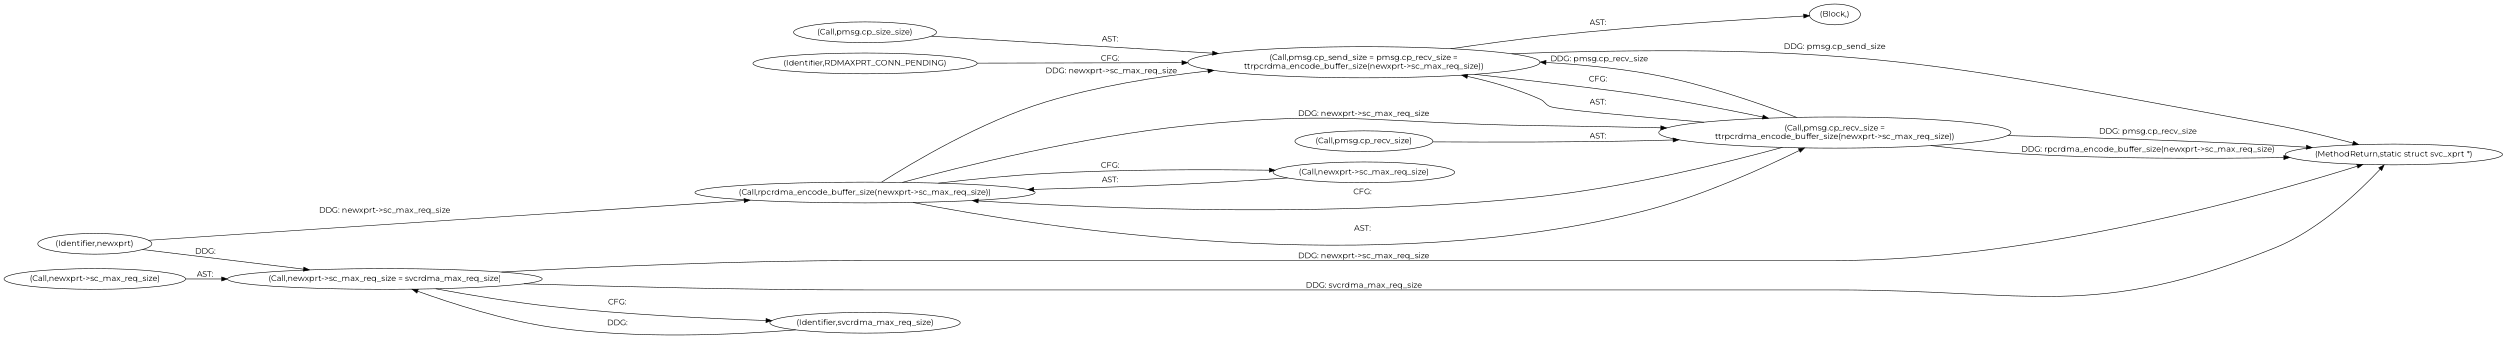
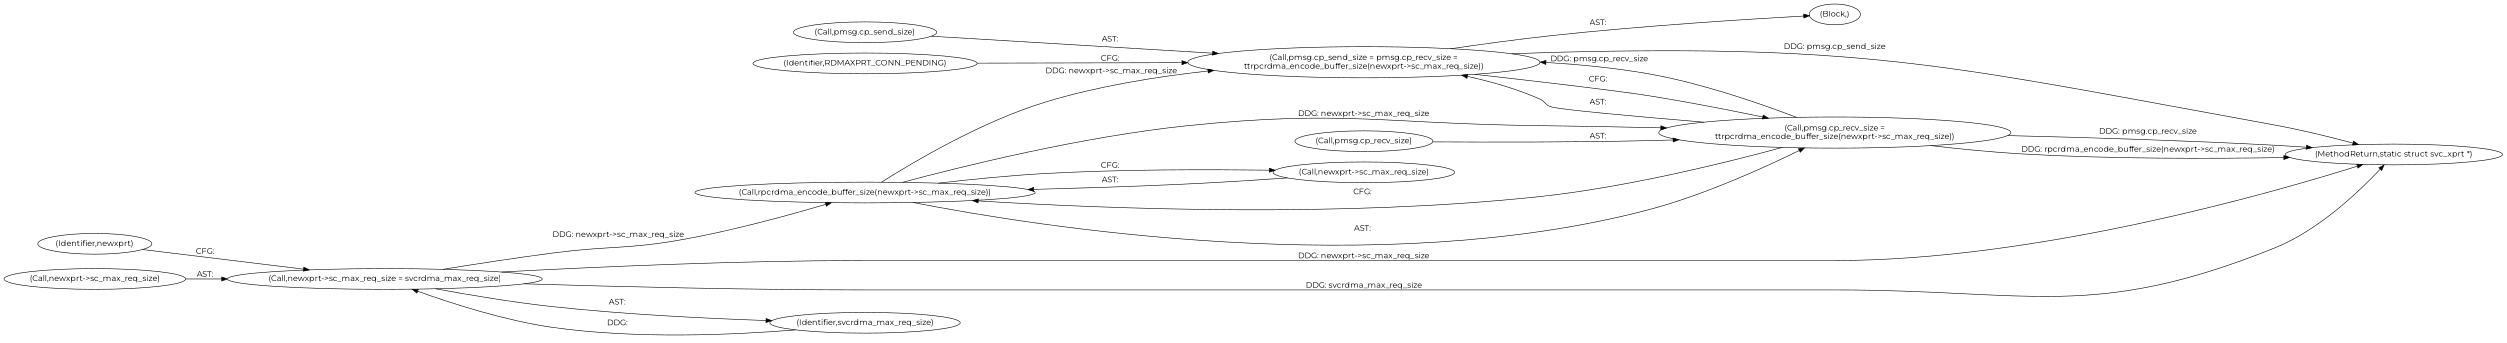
  digraph {
    fontname=Montserrat
    rankdir=LR
    node [fontname=Montserrat]
    edge [fontname=Montserrat]
    n1 [label="(Call,newxprt->sc_max_req_size = svcrdma_max_req_size)"]
    n2 [label="(Call,rpcrdma_encode_buffer_size(newxprt->sc_max_req_size))"]
    n3 [label="(MethodReturn,static struct svc_xprt *)"]
    n4 [label="(Identifier,svcrdma_max_req_size)"]
    n5 [label="(Call,pmsg.cp_send_size = pmsg.cp_recv_size =\n\t\trpcrdma_encode_buffer_size(newxprt->sc_max_req_size))"]
    n6 [label="(Call,pmsg.cp_recv_size =\n\t\trpcrdma_encode_buffer_size(newxprt->sc_max_req_size))"]
    n7 [label="(Call,newxprt->sc_max_req_size)"]
    n8 [label="(Block,)"]
    n9 [label="(Call,pmsg.cp_recv_size)"]
-   n10 [label="(Call,pmsg.cp_size_size)"]
+   n10 [label="(Call,pmsg.cp_send_size)"]
    n11 [label="(Identifier,newxprt)"]
    n12 [label="(Identifier,RDMAXPRT_CONN_PENDING)"]
    n13 [label="(Call,newxprt->sc_max_req_size)"]
-   n11 -> n2 [label="DDG: newxprt->sc_max_req_size"]
+   n1 -> n2 [label="DDG: newxprt->sc_max_req_size"]
    n1 -> n3 [label="DDG: newxprt->sc_max_req_size"]
    n1 -> n3 [label="DDG: svcrdma_max_req_size"]
-   n1 -> n4 [label="CFG: "]
+   n1 -> n4 [label="AST: "]
    n2 -> n5 [label="DDG: newxprt->sc_max_req_size"]
    n2 -> n6 [label="AST: "]
    n2 -> n6 [label="DDG: newxprt->sc_max_req_size"]
    n2 -> n7 [label="CFG: "]
    n4 -> n1 [label="DDG: "]
    n5 -> n3 [label="DDG: pmsg.cp_send_size"]
    n5 -> n6 [label="CFG: "]
    n5 -> n8 [label="AST: "]
    n6 -> n2 [label="CFG: "]
    n6 -> n3 [label="DDG: rpcrdma_encode_buffer_size(newxprt->sc_max_req_size)"]
    n6 -> n3 [label="DDG: pmsg.cp_recv_size"]
    n6 -> n5 [label="AST: "]
    n6 -> n5 [label="DDG: pmsg.cp_recv_size"]
    n7 -> n2 [label="AST: "]
    n9 -> n6 [label="AST: "]
    n10 -> n5 [label="AST: "]
-   n11 -> n1 [label="DDG: "]
+   n11 -> n1 [label="CFG: "]
    n12 -> n5 [label="CFG: "]
    n13 -> n1 [label="AST: "]
  }
